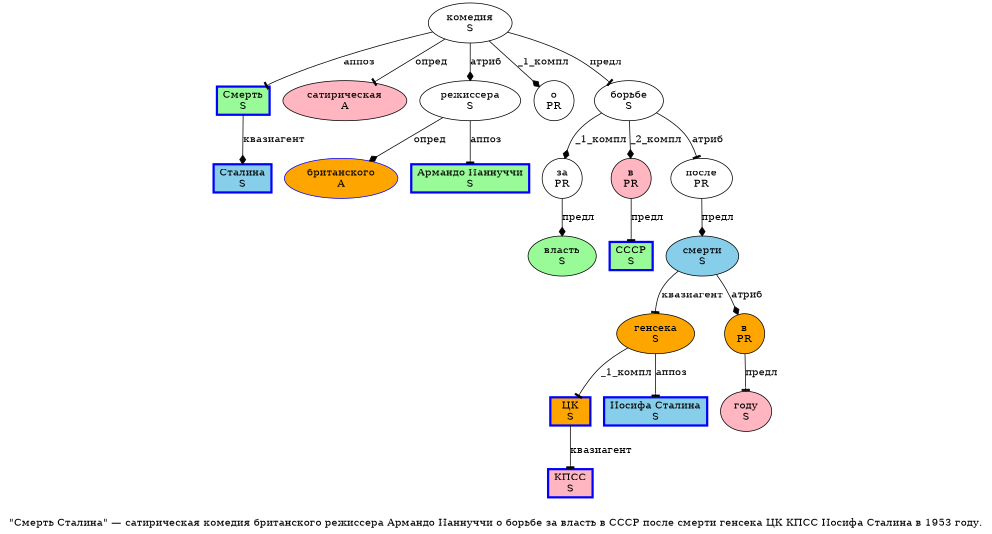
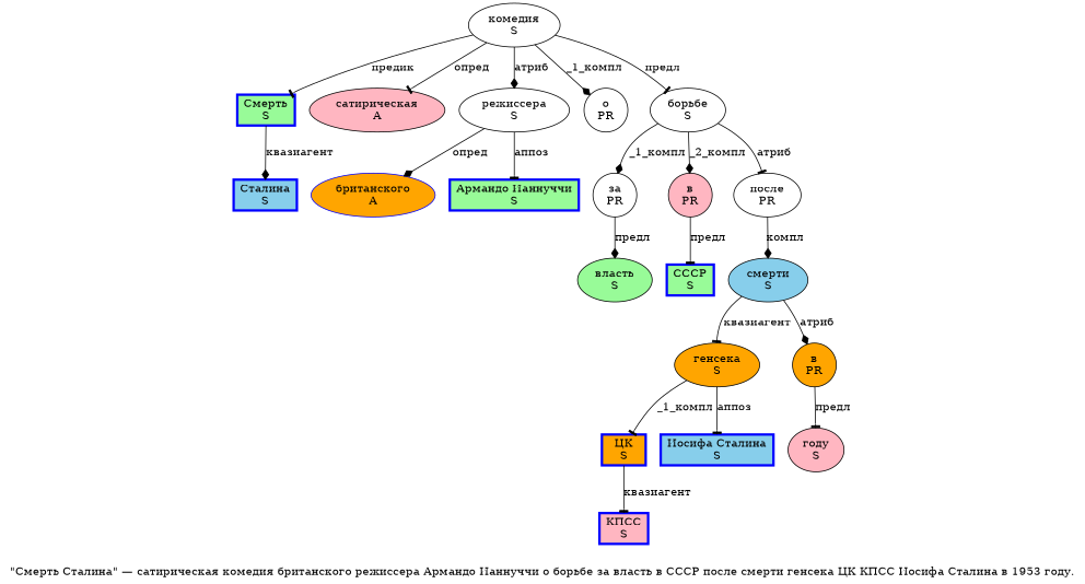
  digraph {
    label="\"Смерть Сталина\" — сатирическая комедия британского режиссера Армандо Ианнуччи о борьбе за власть в СССР после смерти генсека ЦК КПСС Иосифа Сталина в 1953 году."
    node [fillcolor=white penwidth=1 shape=ellipse style=filled]
    edge [arrowhead=tee]
    n1 [color=blue fillcolor=palegreen label="Смерть\nS" penwidth=3 shape=box]
    n2 [color=blue fillcolor=skyblue label="Сталина\nS" penwidth=3 shape=box]
    n3 [fillcolor=lightpink label="сатирическая\nA"]
    n4 [label="комедия\nS"]
    n5 [label="режиссера\nS"]
    n6 [label="о\nPR"]
    n7 [label="борьбе\nS"]
    n8 [color=blue fillcolor=orange label="британского\nA"]
    n9 [color=blue fillcolor=palegreen label="Армандо Ианнуччи\nS" penwidth=3 shape=box]
    n10 [label="за\nPR"]
    n11 [fillcolor=lightpink label="в\nPR"]
    n12 [label="после\nPR"]
    n13 [fillcolor=palegreen label="власть\nS"]
    n14 [color=blue fillcolor=palegreen label="СССР\nS" penwidth=3 shape=box]
    n15 [fillcolor=skyblue label="смерти\nS"]
    n16 [fillcolor=orange label="генсека\nS"]
    n17 [fillcolor=orange label="в\nPR"]
    n18 [color=blue fillcolor=orange label="ЦК\nS" penwidth=3 shape=box]
    n19 [color=blue fillcolor=skyblue label="Иосифа Сталина\nS" penwidth=3 shape=box]
    n20 [fillcolor=lightpink label="году\nS"]
    n21 [color=blue fillcolor=lightpink label="КПСС\nS" penwidth=3 shape=box]
    n1 -> n2 [arrowhead=diamond label="квазиагент"]
-   n4 -> n1 [label="аппоз"]
+   n4 -> n1 [label="предик"]
    n4 -> n3 [label="опред"]
    n4 -> n5 [arrowhead=diamond label="атриб"]
    n4 -> n6 [arrowhead=diamond label="_1_компл"]
    n4 -> n7 [label="предл"]
    n5 -> n8 [arrowhead=diamond label="опред"]
    n5 -> n9 [label="аппоз"]
    n7 -> n10 [arrowhead=diamond label="_1_компл"]
    n7 -> n11 [arrowhead=diamond label="_2_компл"]
    n7 -> n12 [label="атриб"]
    n10 -> n13 [arrowhead=diamond label="предл"]
    n11 -> n14 [label="предл"]
-   n12 -> n15 [arrowhead=diamond label="предл"]
+   n12 -> n15 [arrowhead=diamond label="компл"]
    n15 -> n16 [label="квазиагент"]
    n15 -> n17 [arrowhead=diamond label="атриб"]
    n16 -> n18 [label="_1_компл"]
    n16 -> n19 [label="аппоз"]
    n17 -> n20 [label="предл"]
    n18 -> n21 [label="квазиагент"]
  }
